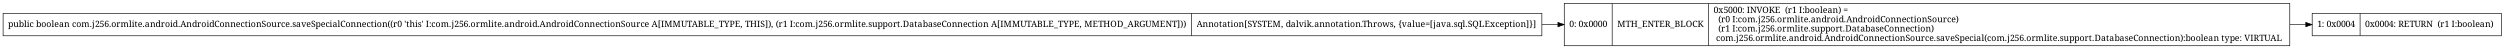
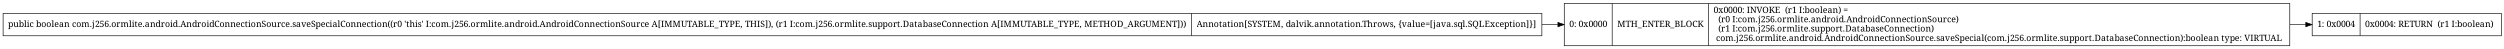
  digraph {
    rankdir=LR
    fontname="Noto Serif"
    node [shape=record fontname="Noto Serif"]
    edge [fontname="Noto Serif"]
-   n1 [label="{0\:\ 0x0000|MTH_ENTER_BLOCK\l|0x5000: INVOKE  (r1 I:boolean) = \l  (r0 I:com.j256.ormlite.android.AndroidConnectionSource)\l  (r1 I:com.j256.ormlite.support.DatabaseConnection)\l com.j256.ormlite.android.AndroidConnectionSource.saveSpecial(com.j256.ormlite.support.DatabaseConnection):boolean type: VIRTUAL \l}"]
+   n1 [label="{0\:\ 0x0000|MTH_ENTER_BLOCK\l|0x0000: INVOKE  (r1 I:boolean) = \l  (r0 I:com.j256.ormlite.android.AndroidConnectionSource)\l  (r1 I:com.j256.ormlite.support.DatabaseConnection)\l com.j256.ormlite.android.AndroidConnectionSource.saveSpecial(com.j256.ormlite.support.DatabaseConnection):boolean type: VIRTUAL \l}"]
    n2 [label="{1\:\ 0x0004|0x0004: RETURN  (r1 I:boolean) \l}"]
    n3 [label="{public boolean com.j256.ormlite.android.AndroidConnectionSource.saveSpecialConnection((r0 'this' I:com.j256.ormlite.android.AndroidConnectionSource A[IMMUTABLE_TYPE, THIS]), (r1 I:com.j256.ormlite.support.DatabaseConnection A[IMMUTABLE_TYPE, METHOD_ARGUMENT]))  | Annotation[SYSTEM, dalvik.annotation.Throws, \{value=[java.sql.SQLException]\}]\l}"]
    n1 -> n2
    n3 -> n1
  }
